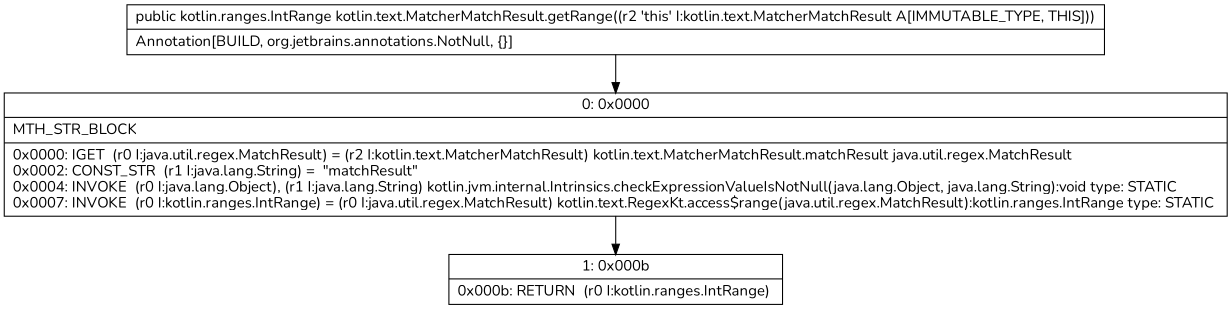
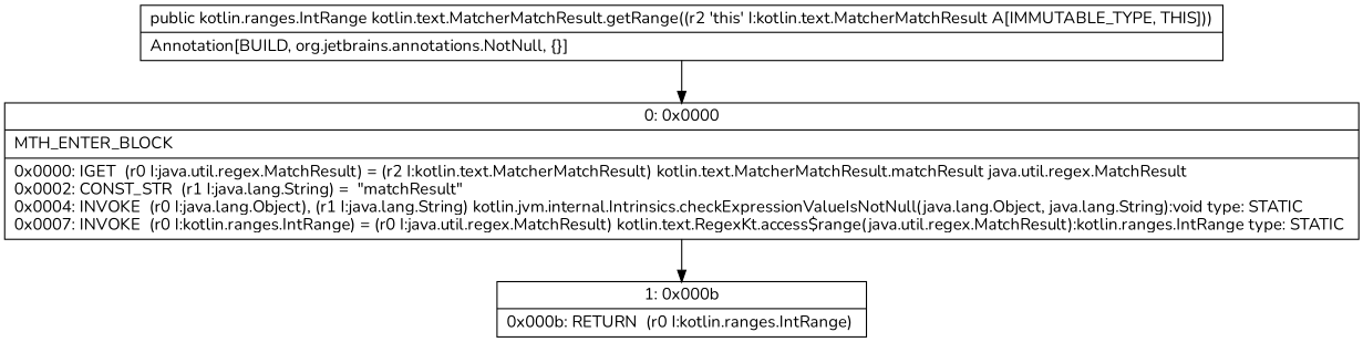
  digraph {
    fontname=Nunito
    node [shape=record fontname=Nunito]
    edge [fontname=Nunito]
-   n1 [label="{0\:\ 0x0000|MTH_STR_BLOCK\l|0x0000: IGET  (r0 I:java.util.regex.MatchResult) = (r2 I:kotlin.text.MatcherMatchResult) kotlin.text.MatcherMatchResult.matchResult java.util.regex.MatchResult \l0x0002: CONST_STR  (r1 I:java.lang.String) =  \"matchResult\" \l0x0004: INVOKE  (r0 I:java.lang.Object), (r1 I:java.lang.String) kotlin.jvm.internal.Intrinsics.checkExpressionValueIsNotNull(java.lang.Object, java.lang.String):void type: STATIC \l0x0007: INVOKE  (r0 I:kotlin.ranges.IntRange) = (r0 I:java.util.regex.MatchResult) kotlin.text.RegexKt.access$range(java.util.regex.MatchResult):kotlin.ranges.IntRange type: STATIC \l}"]
+   n1 [label="{0\:\ 0x0000|MTH_ENTER_BLOCK\l|0x0000: IGET  (r0 I:java.util.regex.MatchResult) = (r2 I:kotlin.text.MatcherMatchResult) kotlin.text.MatcherMatchResult.matchResult java.util.regex.MatchResult \l0x0002: CONST_STR  (r1 I:java.lang.String) =  \"matchResult\" \l0x0004: INVOKE  (r0 I:java.lang.Object), (r1 I:java.lang.String) kotlin.jvm.internal.Intrinsics.checkExpressionValueIsNotNull(java.lang.Object, java.lang.String):void type: STATIC \l0x0007: INVOKE  (r0 I:kotlin.ranges.IntRange) = (r0 I:java.util.regex.MatchResult) kotlin.text.RegexKt.access$range(java.util.regex.MatchResult):kotlin.ranges.IntRange type: STATIC \l}"]
    n2 [label="{1\:\ 0x000b|0x000b: RETURN  (r0 I:kotlin.ranges.IntRange) \l}"]
    n3 [label="{public kotlin.ranges.IntRange kotlin.text.MatcherMatchResult.getRange((r2 'this' I:kotlin.text.MatcherMatchResult A[IMMUTABLE_TYPE, THIS]))  | Annotation[BUILD, org.jetbrains.annotations.NotNull, \{\}]\l}"]
    n1 -> n2
    n3 -> n1
  }
